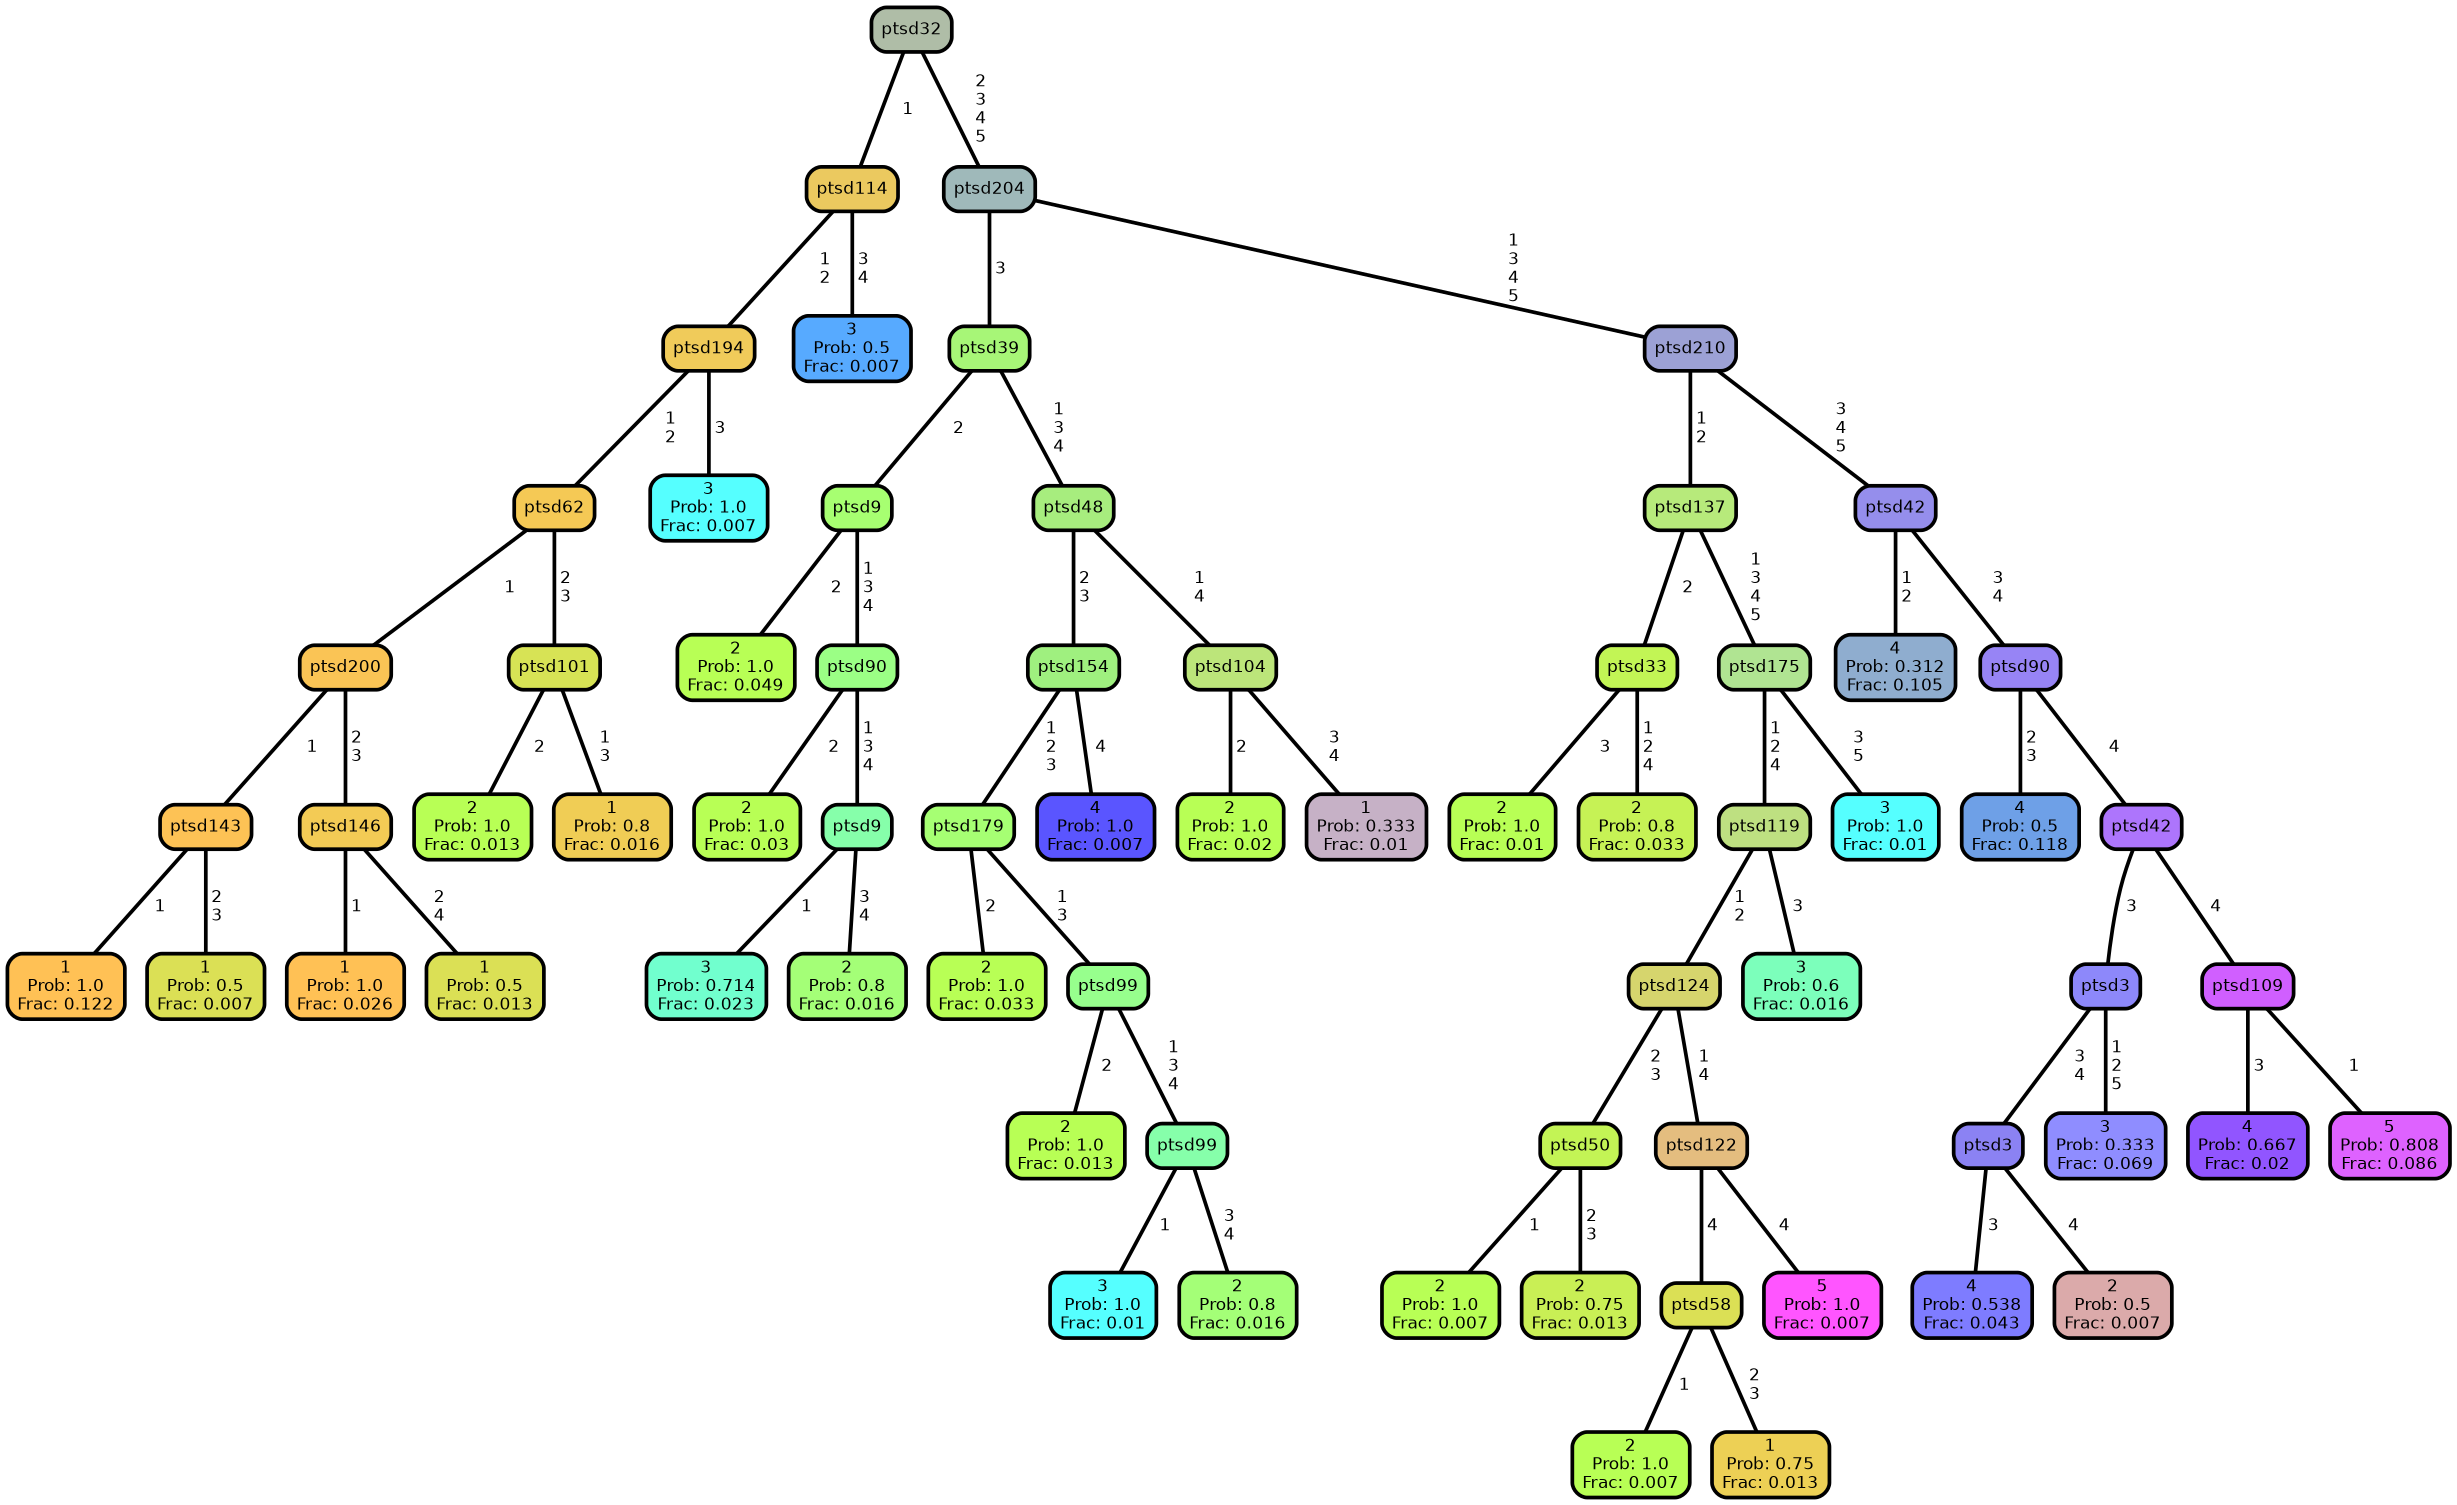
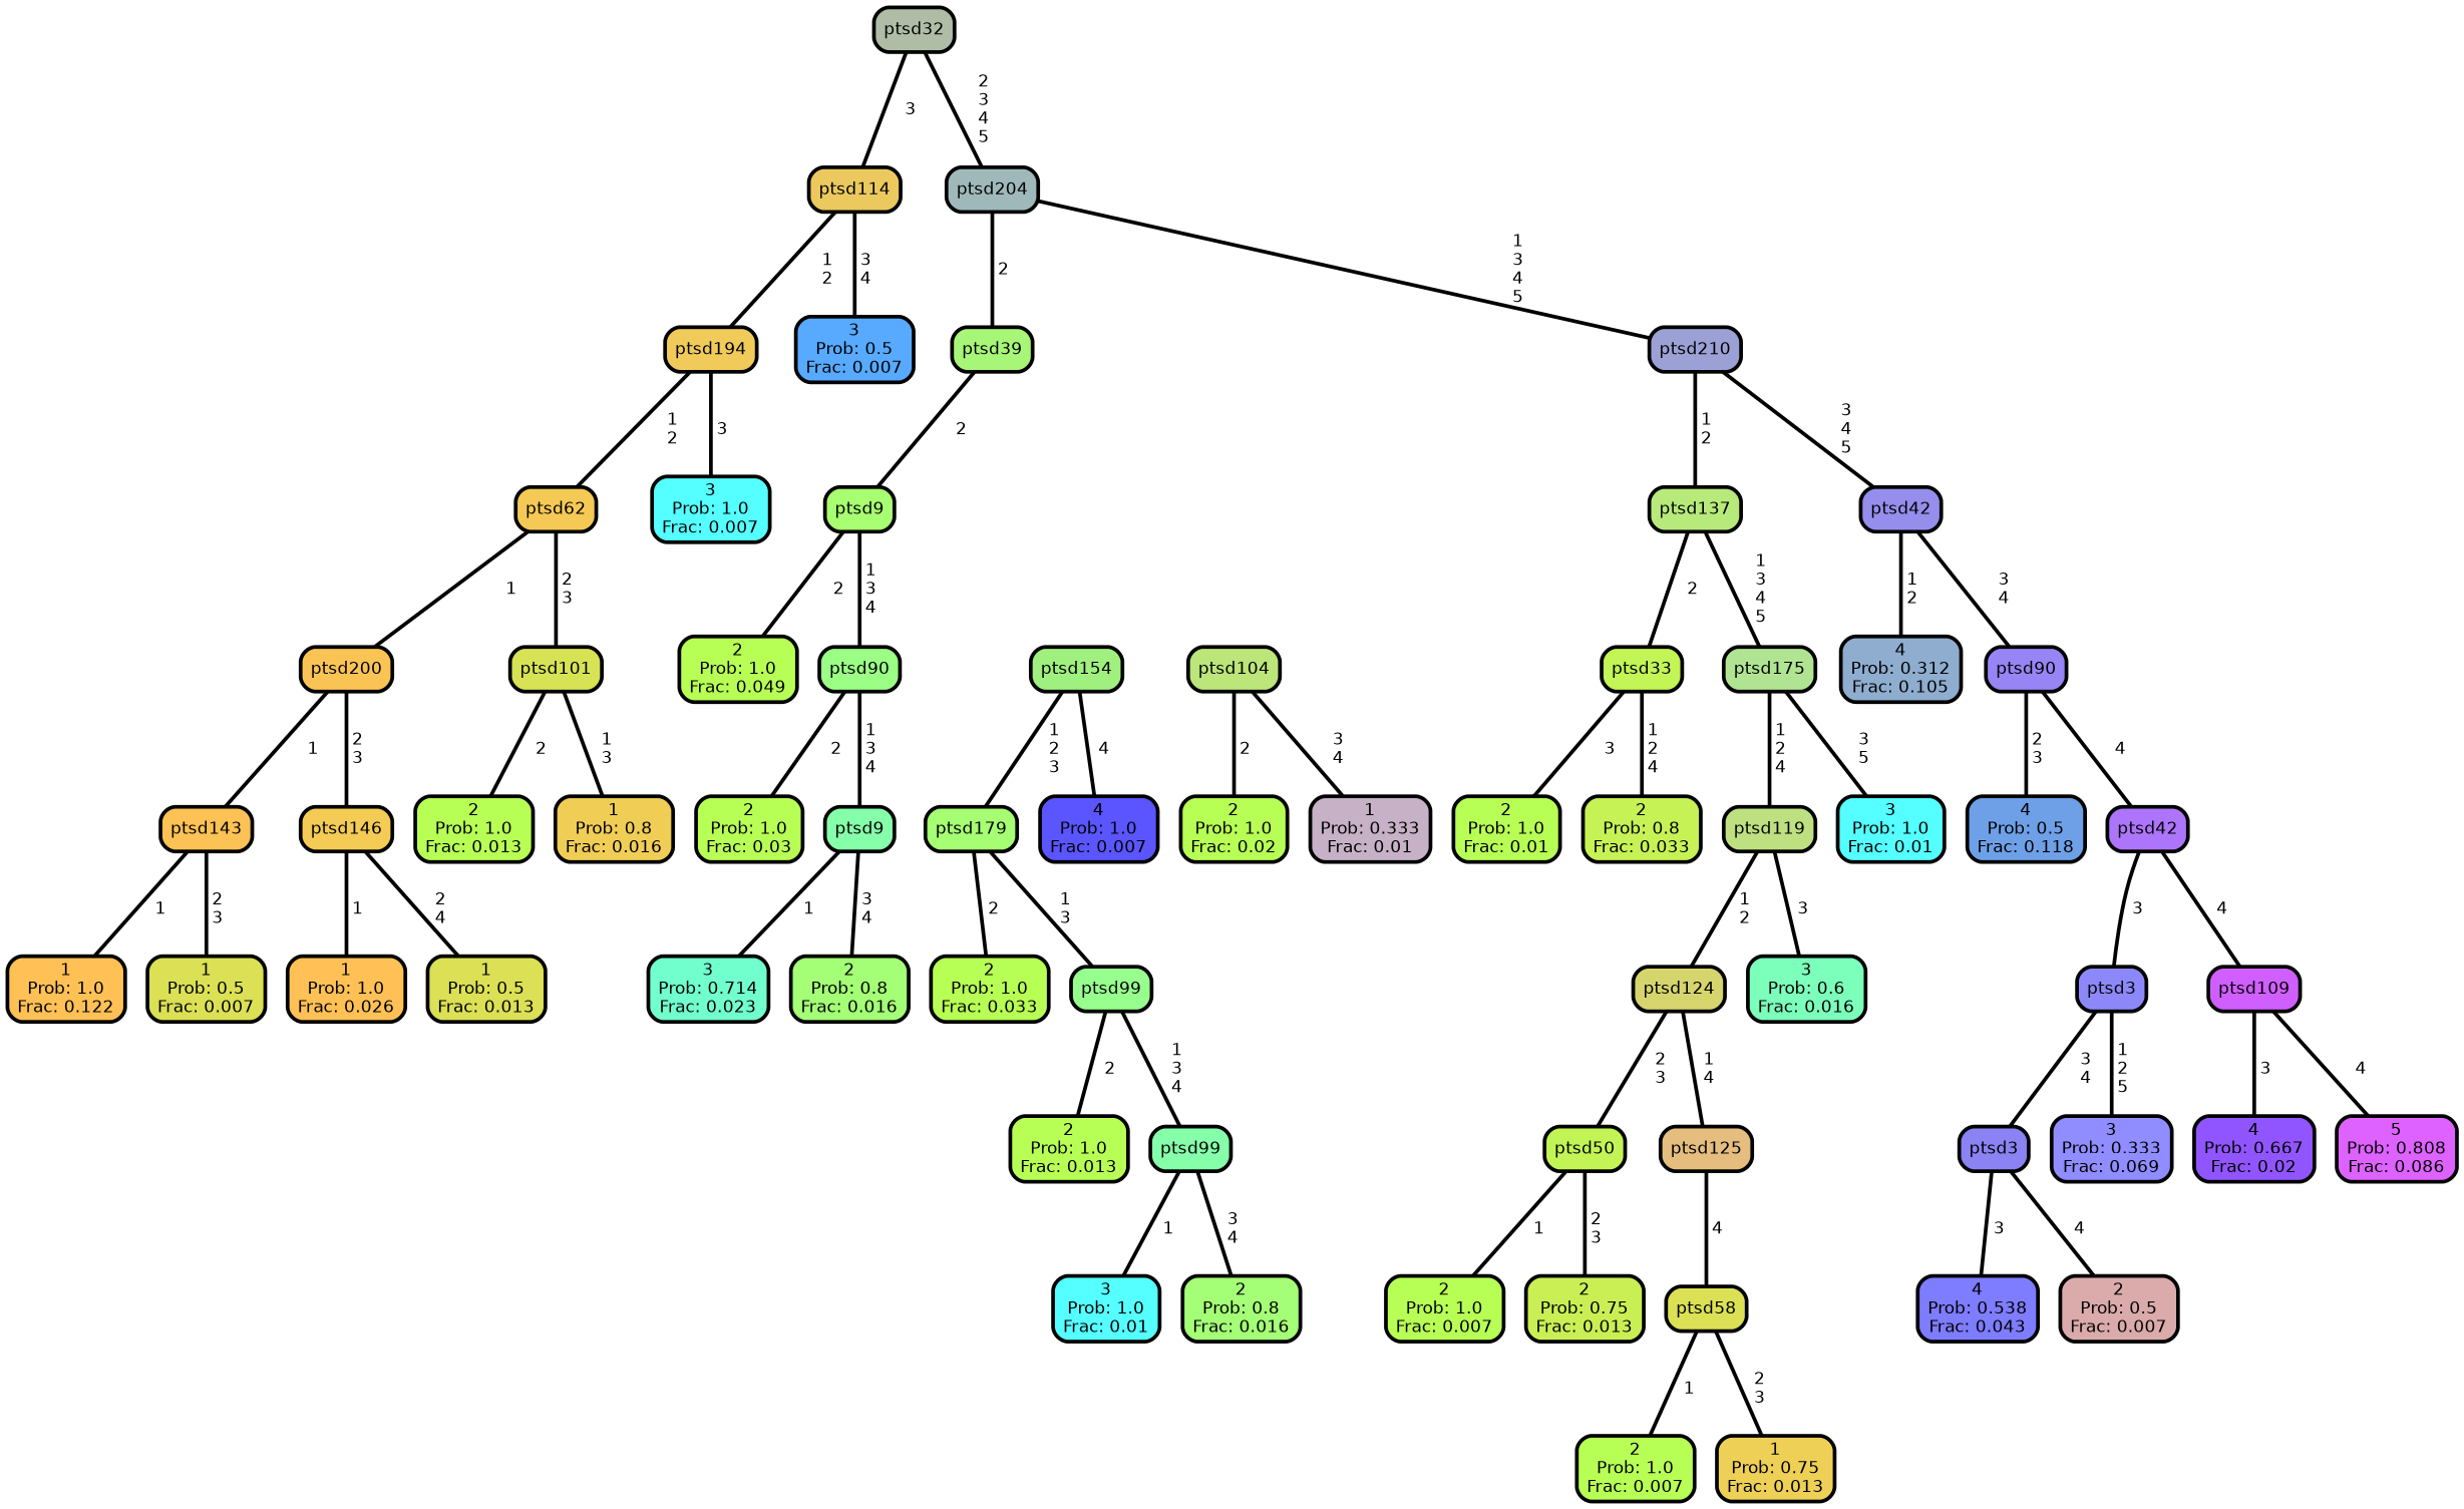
  graph {
    ranksep="0 equally"
    splines=straight
    node [color=black fillcolor="#b8ff55" fontcolor=black fontname=helvetica penwidth=3 shape=box style="filled, rounded"]
    edge [color=black fontname=helvetica penwidth=3]
    n1 [fillcolor="#ffc155" label="1\nProb: 1.0\nFrac: 0.122"]
    n2 [fillcolor="#fdc255" label=ptsd143]
    n3 [fillcolor="#dbe055" label="1\nProb: 0.5\nFrac: 0.007"]
    n4 [fillcolor="#fac455" label=ptsd200]
    n5 [fillcolor="#f3cb55" label=ptsd146]
    n6 [fillcolor="#ffc155" label="1\nProb: 1.0\nFrac: 0.026"]
    n7 [fillcolor="#dbe055" label="1\nProb: 0.5\nFrac: 0.013"]
    n8 [fillcolor="#f5c955" label=ptsd62]
    n9 [fillcolor="#d7e355" label=ptsd101]
    n10 [label="2\nProb: 1.0\nFrac: 0.013"]
    n11 [fillcolor="#f0cd55" label="1\nProb: 0.8\nFrac: 0.016"]
    n12 [fillcolor="#f0cb5a" label=ptsd194]
    n13 [fillcolor="#55ffff" label="3\nProb: 1.0\nFrac: 0.007"]
    n14 [fillcolor="#ebc95f" label=ptsd114]
    n15 [fillcolor="#57aaff" label="3\nProb: 0.5\nFrac: 0.007"]
    n16 [fillcolor="#afbda7" label=ptsd32]
    n17 [fillcolor="#9fb9ba" label=ptsd204]
    n18 [fillcolor="#a7f677" label=ptsd39]
    n19 [fillcolor="#9ca1d5" label=ptsd210]
    n20 [label="2\nProb: 1.0\nFrac: 0.049"]
    n21 [fillcolor="#a7ff71" label=ptsd9]
    n22 [fillcolor="#9bff85" label=ptsd90]
    n23 [label="2\nProb: 1.0\nFrac: 0.03"]
    n24 [fillcolor="#86ffaa" label=ptsd9]
    n25 [fillcolor="#71ffce" label="3\nProb: 0.714\nFrac: 0.023"]
    n26 [fillcolor="#a4ff77" label="2\nProb: 0.8\nFrac: 0.016"]
-   n27 [fillcolor="#a7ed7e" label=ptsd48]
    n28 [fillcolor="#9ff07f" label=ptsd154]
    n29 [fillcolor="#bce57a" label=ptsd104]
    n30 [label="2\nProb: 1.0\nFrac: 0.033"]
    n31 [fillcolor="#a6ff73" label=ptsd179]
    n32 [fillcolor="#97ff8d" label=ptsd99]
    n33 [label="2\nProb: 1.0\nFrac: 0.013"]
    n34 [fillcolor="#86ffaa" label=ptsd99]
    n35 [fillcolor="#55ffff" label="3\nProb: 1.0\nFrac: 0.01"]
    n36 [fillcolor="#a4ff77" label="2\nProb: 0.8\nFrac: 0.016"]
    n37 [fillcolor="#5a55ff" label="4\nProb: 1.0\nFrac: 0.007"]
    n38 [label="2\nProb: 1.0\nFrac: 0.02"]
    n39 [fillcolor="#c6b1c6" label="1\nProb: 0.333\nFrac: 0.01"]
    n40 [fillcolor="#b7ea7b" label=ptsd137]
    n41 [fillcolor="#958eec" label=ptsd42]
    n42 [label="2\nProb: 1.0\nFrac: 0.01"]
    n43 [fillcolor="#c2f555" label=ptsd33]
    n44 [fillcolor="#c6f255" label="2\nProb: 0.8\nFrac: 0.033"]
    n45 [fillcolor="#b0e492" label=ptsd175]
    n46 [fillcolor="#bee081" label=ptsd119]
    n47 [fillcolor="#55ffff" label="3\nProb: 1.0\nFrac: 0.01"]
    n48 [label="2\nProb: 1.0\nFrac: 0.007"]
    n49 [fillcolor="#c3f455" label=ptsd50]
    n50 [fillcolor="#c9ef55" label="2\nProb: 0.75\nFrac: 0.013"]
    n51 [fillcolor="#d6d56d" label=ptsd124]
-   n52 [fillcolor="#e4bd7f" label=ptsd122]
+   n52 [fillcolor="#e4bd7f" label=ptsd125]
    n53 [fillcolor="#dbe055" label=ptsd58]
-   n54 [fillcolor="#ff55ff" label="5\nProb: 1.0\nFrac: 0.007"]
    n55 [label="2\nProb: 1.0\nFrac: 0.007"]
    n56 [fillcolor="#edd055" label="1\nProb: 0.75\nFrac: 0.013"]
    n57 [fillcolor="#7cffbb" label="3\nProb: 0.6\nFrac: 0.016"]
    n58 [fillcolor="#8fadcf" label="4\nProb: 0.312\nFrac: 0.105"]
    n59 [fillcolor="#9784f5" label=ptsd90]
    n60 [fillcolor="#6ea0e7" label="4\nProb: 0.5\nFrac: 0.118"]
    n61 [fillcolor="#ad75fc" label=ptsd42]
    n62 [fillcolor="#8d88fa" label=ptsd3]
    n63 [fillcolor="#d05fff" label=ptsd109]
    n64 [fillcolor="#7e7cff" label="4\nProb: 0.538\nFrac: 0.043"]
    n65 [fillcolor="#8b82f3" label=ptsd3]
    n66 [fillcolor="#dbaaaa" label="2\nProb: 0.5\nFrac: 0.007"]
    n67 [fillcolor="#8f8dff" label="3\nProb: 0.333\nFrac: 0.069"]
    n68 [fillcolor="#9155ff" label="4\nProb: 0.667\nFrac: 0.02"]
    n69 [fillcolor="#de62ff" label="5\nProb: 0.808\nFrac: 0.086"]
    subgraph sub_1 {
      rank=same
    }
    n2 -- n1 [label=" 1"]
    n2 -- n3 [label=" 2\n 3"]
    n4 -- n2 [label=" 1"]
    n4 -- n5 [label=" 2\n 3"]
    n5 -- n6 [label=" 1"]
    n5 -- n7 [label=" 2\n 4"]
    n8 -- n4 [label=" 1"]
    n8 -- n9 [label=" 2\n 3"]
    n9 -- n10 [label=" 2"]
    n9 -- n11 [label=" 1\n 3"]
    n12 -- n8 [label=" 1\n 2"]
    n12 -- n13 [label=" 3"]
    n14 -- n12 [label=" 1\n 2"]
    n14 -- n15 [label=" 3\n 4"]
-   n16 -- n14 [label=" 1"]
+   n16 -- n14 [label=" 3"]
    n16 -- n17 [label=" 2\n 3\n 4\n 5"]
-   n17 -- n18 [label=" 3"]
+   n17 -- n18 [label=" 2"]
    n17 -- n19 [label=" 1\n 3\n 4\n 5"]
    n18 -- n21 [label=" 2"]
-   n18 -- n27 [label=" 1\n 3\n 4"]
    n19 -- n40 [label=" 1\n 2"]
    n19 -- n41 [label=" 3\n 4\n 5"]
    n21 -- n20 [label=" 2"]
    n21 -- n22 [label=" 1\n 3\n 4"]
    n22 -- n23 [label=" 2"]
    n22 -- n24 [label=" 1\n 3\n 4"]
    n24 -- n25 [label=" 1"]
    n24 -- n26 [label=" 3\n 4"]
-   n27 -- n28 [label=" 2\n 3"]
-   n27 -- n29 [label=" 1\n 4"]
    n28 -- n31 [label=" 1\n 2\n 3"]
    n28 -- n37 [label=" 4"]
    n29 -- n38 [label=" 2"]
    n29 -- n39 [label=" 3\n 4"]
    n31 -- n30 [label=" 2"]
    n31 -- n32 [label=" 1\n 3"]
    n32 -- n33 [label=" 2"]
    n32 -- n34 [label=" 1\n 3\n 4"]
    n34 -- n35 [label=" 1"]
    n34 -- n36 [label=" 3\n 4"]
    n40 -- n43 [label=" 2"]
    n40 -- n45 [label=" 1\n 3\n 4\n 5"]
    n41 -- n58 [label=" 1\n 2"]
    n41 -- n59 [label=" 3\n 4"]
    n43 -- n42 [label=" 3"]
    n43 -- n44 [label=" 1\n 2\n 4"]
    n45 -- n46 [label=" 1\n 2\n 4"]
    n45 -- n47 [label=" 3\n 5"]
    n46 -- n51 [label=" 1\n 2"]
    n46 -- n57 [label=" 3"]
    n49 -- n48 [label=" 1"]
    n49 -- n50 [label=" 2\n 3"]
    n51 -- n49 [label=" 2\n 3"]
    n51 -- n52 [label=" 1\n 4"]
    n52 -- n53 [label=" 4"]
-   n52 -- n54 [label=" 4"]
    n53 -- n55 [label=" 1"]
    n53 -- n56 [label=" 2\n 3"]
    n59 -- n60 [label=" 2\n 3"]
    n59 -- n61 [label=" 4"]
    n61 -- n62 [label=" 3"]
    n61 -- n63 [label=" 4"]
    n62 -- n65 [label=" 3\n 4"]
    n62 -- n67 [label=" 1\n 2\n 5"]
    n63 -- n68 [label=" 3"]
-   n63 -- n69 [label=" 1"]
+   n63 -- n69 [label=" 4"]
    n65 -- n64 [label=" 3"]
    n65 -- n66 [label=" 4"]
  }
